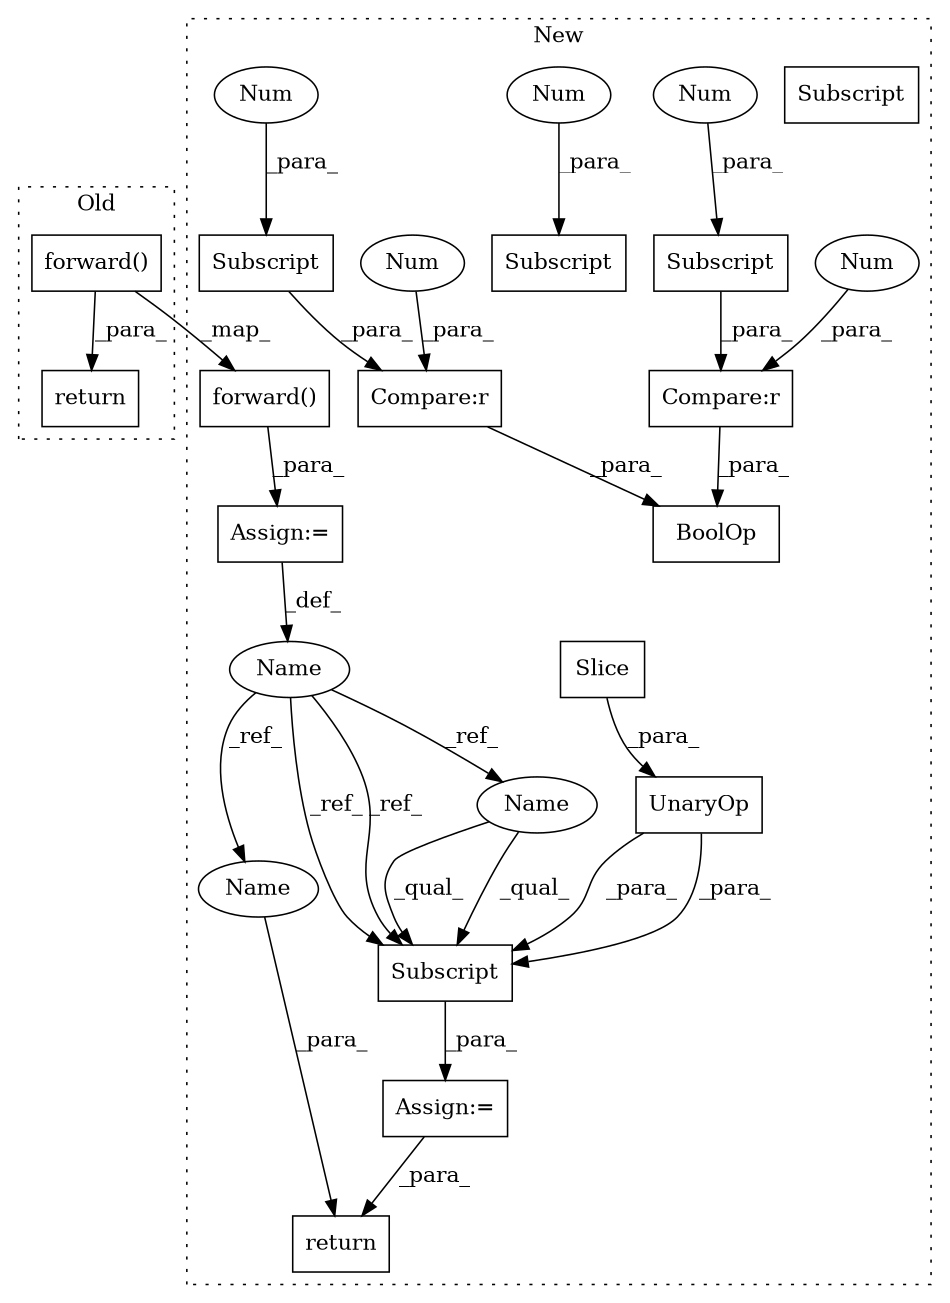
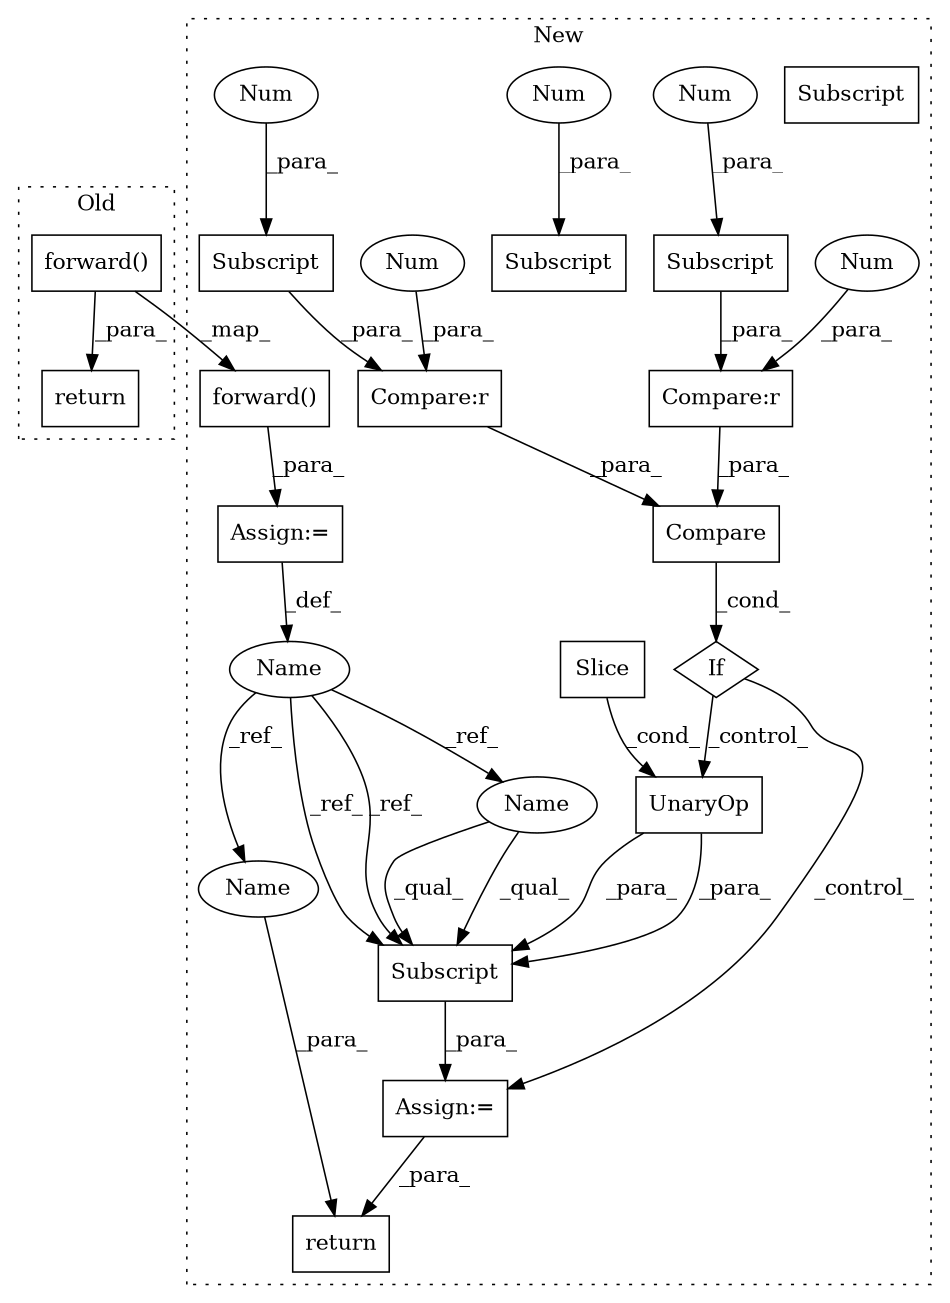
  digraph {
    node [a=76 l=1 s=1559 shape=box]
    n1 [a=93 l=7 label=return s=1367]
    n2 [a=75 l="16,1" label="forward()" s="1374,1395"]
-   n3 [a=72 l=47 label=BoolOp]
+   n3 [a=72 l=47 label=Compare]
    n4 [a=40 l=23 label="Compare:r"]
+   n5 [a=96 l=3 label=If s=1556 shape=diamond]
    n6 [a=68 l=3 label="Assign:=" s=1689]
    n7 [a=40 l=19 label="Compare:r" s=1587]
    n8 [label=Num s=1581 shape=ellipse]
    n9 [label=Num s=1605 shape=ellipse]
    n10 [a=68 l=3 label="Assign:=" s=1518]
    n11 [a=87 l=6 label=Name s=1512 shape=ellipse]
    n12 [a=63 l="31,0" label=Subscript s="1692,0"]
    n13 [a=80 label=Slice s=1699]
    n14 [a=63 l="15,0" label=Subscript s="1701,0"]
    n15 [a=85 l=6 label=UnaryOp s=1692]
    n16 [a=63 l="15,0" label=Subscript s="1587,0"]
    n17 [label=Num s=1714 shape=ellipse]
    n18 [a=63 l="19,0" label=Subscript s="1559,0"]
    n19 [label=Num s=1600 shape=ellipse]
    n20 [label=Num s=1576 shape=ellipse]
    n21 [a=75 l="16,1" label="forward()" s="1521,1542"]
    n22 [a=93 l=7 label=return s=1736]
    n23 [a=87 l=6 label=Name s=1743 shape=ellipse]
    n24 [a=63 l="31,0" label=Subscript s="1692,0"]
    n25 [a=87 l=6 label=Name s=1692 shape=ellipse]
    subgraph cluster_1 {
      label=Old
      style=dotted
      n1
      n2
    }
    subgraph cluster_2 {
      label=New
      style=dotted
      n3
      n4
+     n5
      n6
      n7
      n8
      n9
      n10
      n11
      n12
      n13
      n14
      n15
      n16
      n17
      n18
      n19
      n20
      n21
      n22
      n23
      n24
      n25
    }
    n2 -> n1 [label=_para_]
    n2 -> n21 [label=_map_]
+   n3 -> n5 [label=_cond_]
    n4 -> n3 [label=_para_]
+   n5 -> n6 [label=_control_]
+   n5 -> n15 [label=_control_]
    n6 -> n22 [label=_para_]
    n7 -> n3 [label=_para_]
    n8 -> n4 [label=_para_]
    n9 -> n7 [label=_para_]
    n10 -> n11 [label=_def_]
    n11 -> n23 [label=_ref_]
    n11 -> n24 [label=_ref_]
    n11 -> n24 [label=_ref_]
    n11 -> n25 [label=_ref_]
-   n13 -> n15 [label=_para_]
+   n13 -> n15 [label=_cond_]
    n15 -> n24 [label=_para_]
    n15 -> n24 [label=_para_]
    n16 -> n7 [label=_para_]
    n17 -> n14 [label=_para_]
    n18 -> n4 [label=_para_]
    n19 -> n16 [label=_para_]
    n20 -> n18 [label=_para_]
    n21 -> n10 [label=_para_]
    n23 -> n22 [label=_para_]
    n24 -> n6 [label=_para_]
    n25 -> n24 [label=_qual_]
    n25 -> n24 [label=_qual_]
  }
